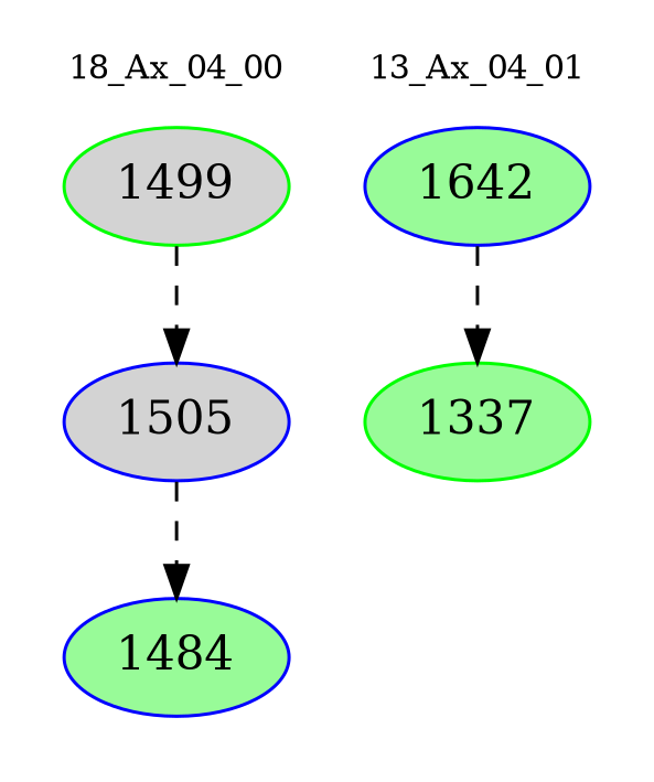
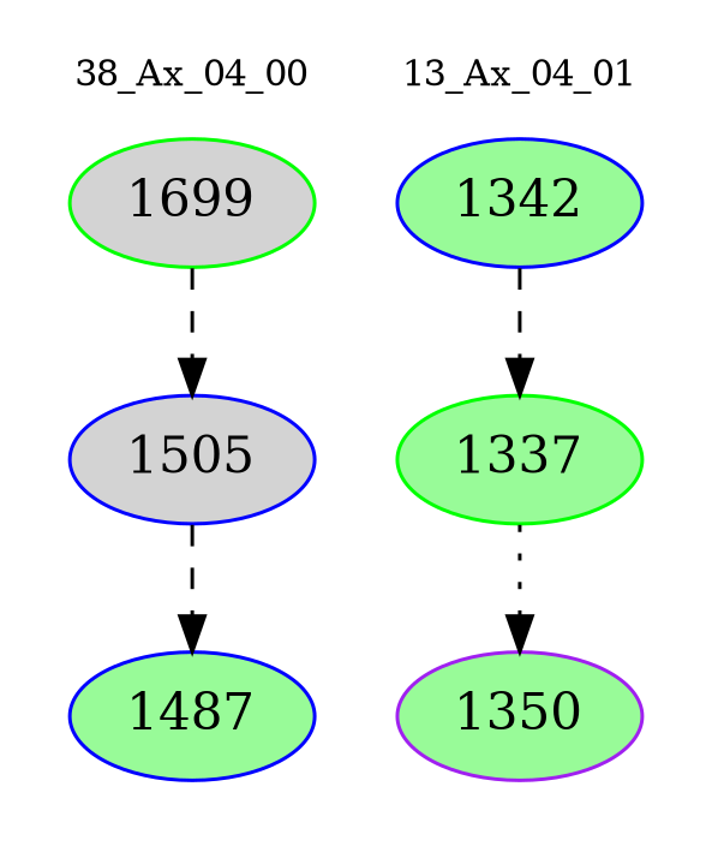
  digraph {
    node [color=blue fillcolor=palegreen style=filled]
    edge [color=black style=dashed]
-   n1 [color=green fillcolor=lightgrey label=1499]
-   n2 [label=1484]
+   n1 [color=green fillcolor=lightgrey label=1699]
+   n2 [label=1487]
    n3 [fillcolor=lightgrey label=1505]
    n4 [color=green label=1337]
-   n5 [label=1642]
+   n5 [label=1342]
+   n6 [color=purple label=1350]
    subgraph cluster_1 {
      color=white
      fontsize=10
-     label="18_Ax_04_00"
+     label="38_Ax_04_00"
      n1
      n2
      n3
    }
    subgraph cluster_2 {
      color=white
      fontsize=10
      label="13_Ax_04_01"
      n4
      n5
+     n6
    }
    n1 -> n3
    n3 -> n2
+   n4 -> n6 [style=dotted]
    n5 -> n4
  }
